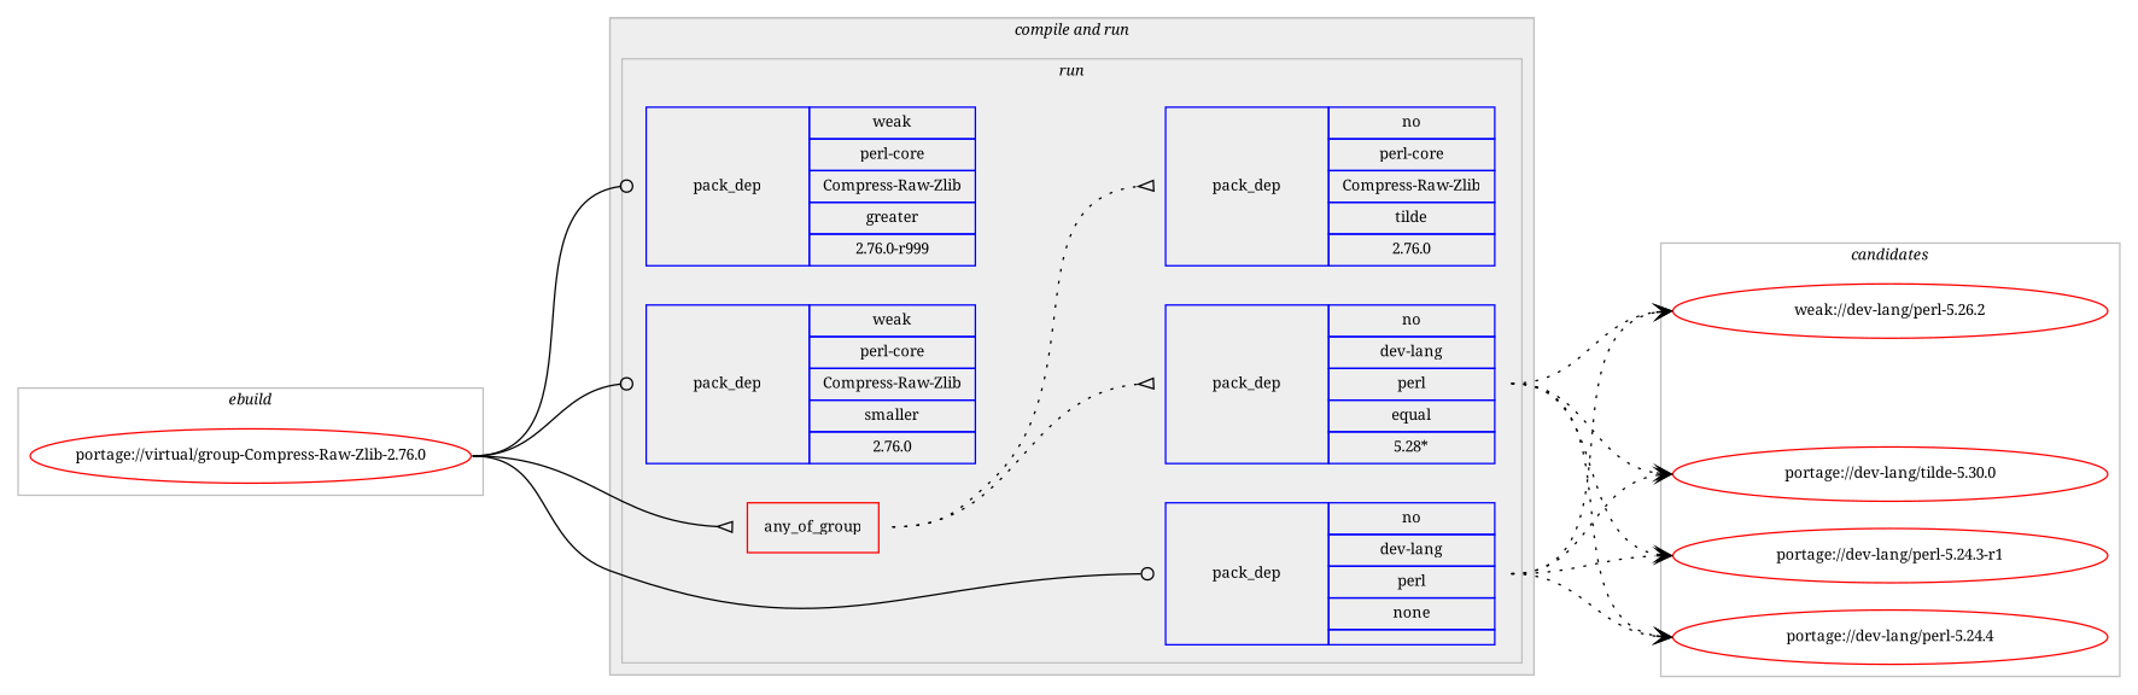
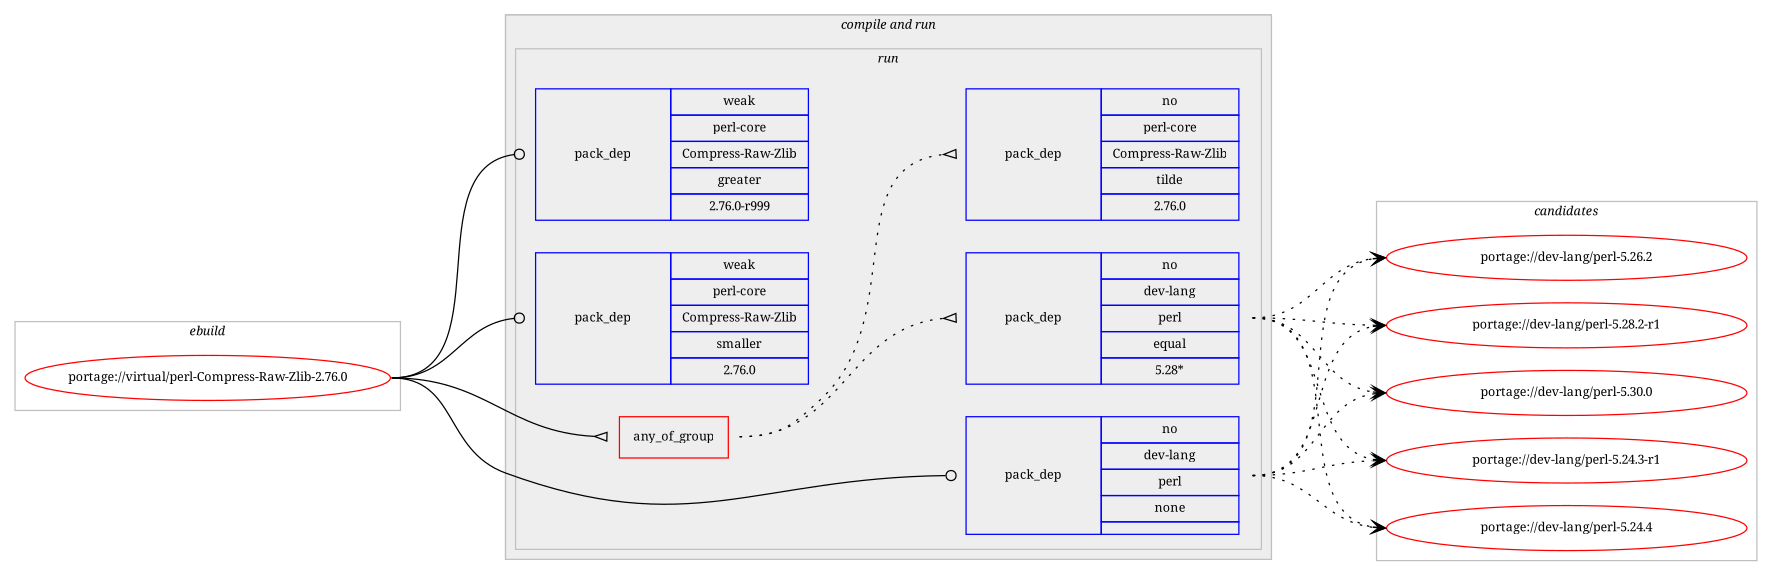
  digraph {
    compound=true
    concentrate=true
    fontname="Noto Serif"
    fontsize=10
    newrank=true
    rankdir=LR
    ranksep=1.5
    node [color=red fontname="Noto Serif" fontsize=10]
    edge [arrowhead=vee fontname="Noto Serif" headport=w style=dotted tailport=e weight=100]
-   n1 [label="portage://virtual/group-Compress-Raw-Zlib-2.76.0" width=4]
+   n1 [label="portage://virtual/perl-Compress-Raw-Zlib-2.76.0" width=4]
    n2 [color=blue label=<<TABLE BORDER="0" CELLBORDER="1" CELLSPACING="0" CELLPADDING="4" WIDTH="220"><TR><TD ROWSPAN="6" CELLPADDING="30">pack_dep</TD></TR><TR><TD WIDTH="110">no</TD></TR><TR><TD>dev-lang</TD></TR><TR><TD>perl</TD></TR><TR><TD>equal</TD></TR><TR><TD>5.28*</TD></TR></TABLE>> shape=none]
    n3 [color=blue label=<<TABLE BORDER="0" CELLBORDER="1" CELLSPACING="0" CELLPADDING="4" WIDTH="220"><TR><TD ROWSPAN="6" CELLPADDING="30">pack_dep</TD></TR><TR><TD WIDTH="110">no</TD></TR><TR><TD>perl-core</TD></TR><TR><TD>Compress-Raw-Zlib</TD></TR><TR><TD>tilde</TD></TR><TR><TD>2.76.0</TD></TR></TABLE>> shape=none]
    n4 [label=<<TABLE BORDER="0" CELLBORDER="1" CELLSPACING="0" CELLPADDING="4"><TR><TD CELLPADDING="10">any_of_group</TD></TR></TABLE>> shape=none]
    n5 [color=blue label=<<TABLE BORDER="0" CELLBORDER="1" CELLSPACING="0" CELLPADDING="4" WIDTH="220"><TR><TD ROWSPAN="6" CELLPADDING="30">pack_dep</TD></TR><TR><TD WIDTH="110">no</TD></TR><TR><TD>dev-lang</TD></TR><TR><TD>perl</TD></TR><TR><TD>none</TD></TR><TR><TD></TD></TR></TABLE>> shape=none]
    n6 [color=blue label=<<TABLE BORDER="0" CELLBORDER="1" CELLSPACING="0" CELLPADDING="4" WIDTH="220"><TR><TD ROWSPAN="6" CELLPADDING="30">pack_dep</TD></TR><TR><TD WIDTH="110">weak</TD></TR><TR><TD>perl-core</TD></TR><TR><TD>Compress-Raw-Zlib</TD></TR><TR><TD>greater</TD></TR><TR><TD>2.76.0-r999</TD></TR></TABLE>> shape=none]
    n7 [color=blue label=<<TABLE BORDER="0" CELLBORDER="1" CELLSPACING="0" CELLPADDING="4" WIDTH="220"><TR><TD ROWSPAN="6" CELLPADDING="30">pack_dep</TD></TR><TR><TD WIDTH="110">weak</TD></TR><TR><TD>perl-core</TD></TR><TR><TD>Compress-Raw-Zlib</TD></TR><TR><TD>smaller</TD></TR><TR><TD>2.76.0</TD></TR></TABLE>> shape=none]
    n8 [label="portage://dev-lang/perl-5.24.3-r1" width=4]
    n9 [label="portage://dev-lang/perl-5.24.4" width=4]
-   n10 [label="weak://dev-lang/perl-5.26.2" width=4]
-   n12 [label="portage://dev-lang/tilde-5.30.0" width=4]
+   n10 [label="portage://dev-lang/perl-5.26.2" width=4]
+   n11 [label="portage://dev-lang/perl-5.28.2-r1" width=4]
+   n12 [label="portage://dev-lang/perl-5.30.0" width=4]
    subgraph cluster_1 {
      color=gray
      label=<<i>ebuild</i>>
      rank=same
      n1
    }
    subgraph cluster_2 {
      color=gray
      label=<<i>dependencies</i>>
      subgraph cluster_3 {
        color=gray
        fillcolor="#eeeeee"
        label=<<i>compile</i>>
        style=filled
      }
      subgraph cluster_4 {
        color=gray
        fillcolor="#eeeeee"
        label=<<i>compile and run</i>>
        style=filled
      }
      subgraph cluster_5 {
        color=gray
        fillcolor="#eeeeee"
        label=<<i>run</i>>
        style=filled
        subgraph sub_6 {
          color=gray
          fillcolor="#eeeeee"
          label=<<i>run</i>>
          style=filled
          n4
          subgraph sub_7 {
            color=gray
            fillcolor="#eeeeee"
            label=<<i>run</i>>
            style=filled
            n2
          }
          subgraph sub_8 {
            color=gray
            fillcolor="#eeeeee"
            label=<<i>run</i>>
            style=filled
            n3
          }
        }
        subgraph sub_9 {
          color=gray
          fillcolor="#eeeeee"
          label=<<i>run</i>>
          style=filled
          n5
        }
        subgraph sub_10 {
          color=gray
          fillcolor="#eeeeee"
          label=<<i>run</i>>
          style=filled
          n6
        }
        subgraph sub_11 {
          color=gray
          fillcolor="#eeeeee"
          label=<<i>run</i>>
          style=filled
          n7
        }
      }
    }
    subgraph cluster_12 {
      color=gray
      label=<<i>candidates</i>>
      rank=same
      subgraph sub_13 {
        color=black
        label=<<i>candidates</i>>
        nodesep=1
        rank=same
        n8
        n9
        n10
+       n11
        n12
      }
      subgraph sub_14 {
        color=black
        label=<<i>candidates</i>>
        nodesep=1
        rank=same
      }
      subgraph sub_15 {
        color=black
        label=<<i>candidates</i>>
        nodesep=1
        rank=same
        n8
        n9
        n10
+       n11
        n12
      }
      subgraph sub_16 {
        color=black
        label=<<i>candidates</i>>
        nodesep=1
        rank=same
      }
      subgraph sub_17 {
        color=black
        label=<<i>candidates</i>>
        nodesep=1
        rank=same
      }
    }
    n1 -> n4 [arrowhead=oinv style=solid weight=20]
    n1 -> n5 [arrowhead=odot style=solid weight=20]
    n1 -> n6 [arrowhead=odot style=solid weight=20]
    n1 -> n7 [arrowhead=odot style=solid weight=20]
    n2 -> n8
    n2 -> n9
    n2 -> n10
+   n2 -> n11
    n2 -> n12
    n4 -> n2 [arrowhead=oinv weight=20]
    n4 -> n3 [arrowhead=oinv weight=20]
    n5 -> n8
    n5 -> n9
    n5 -> n10
+   n5 -> n11
    n5 -> n12
  }
